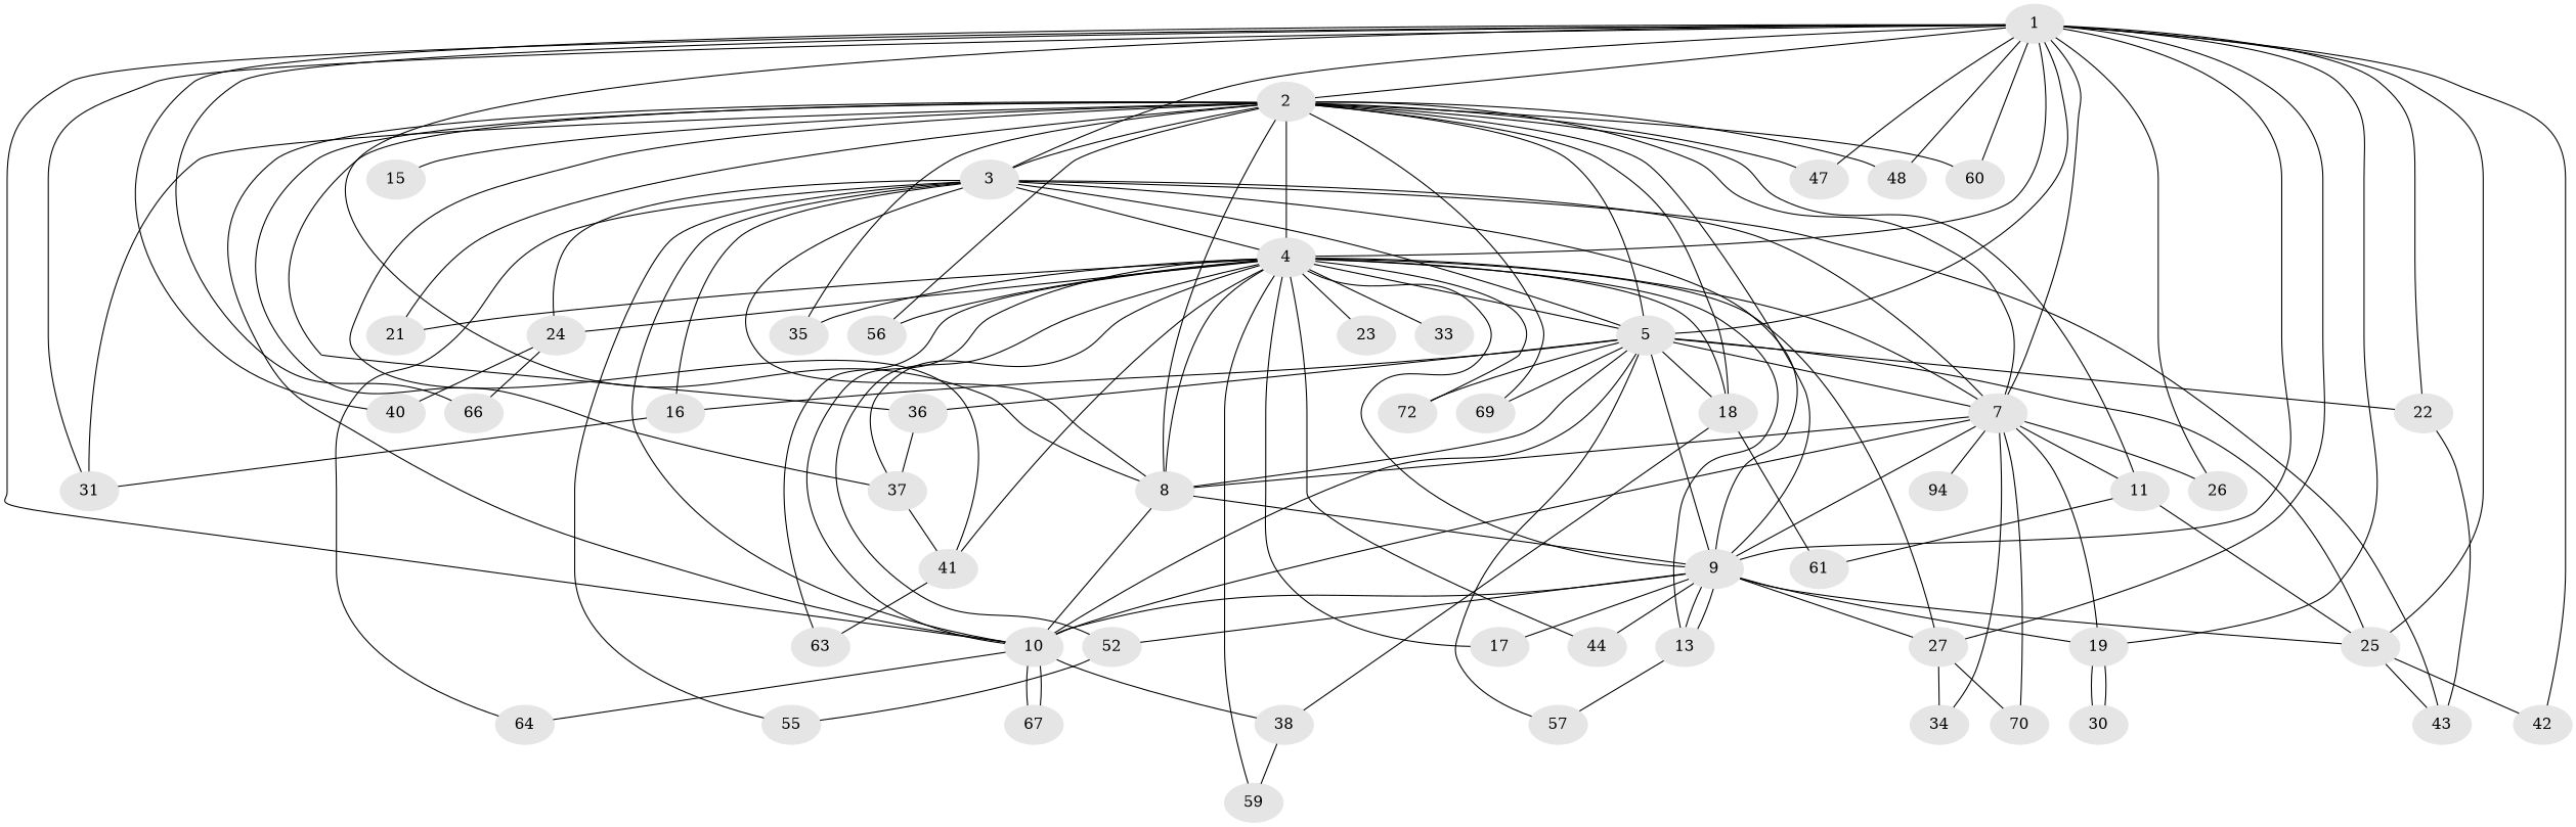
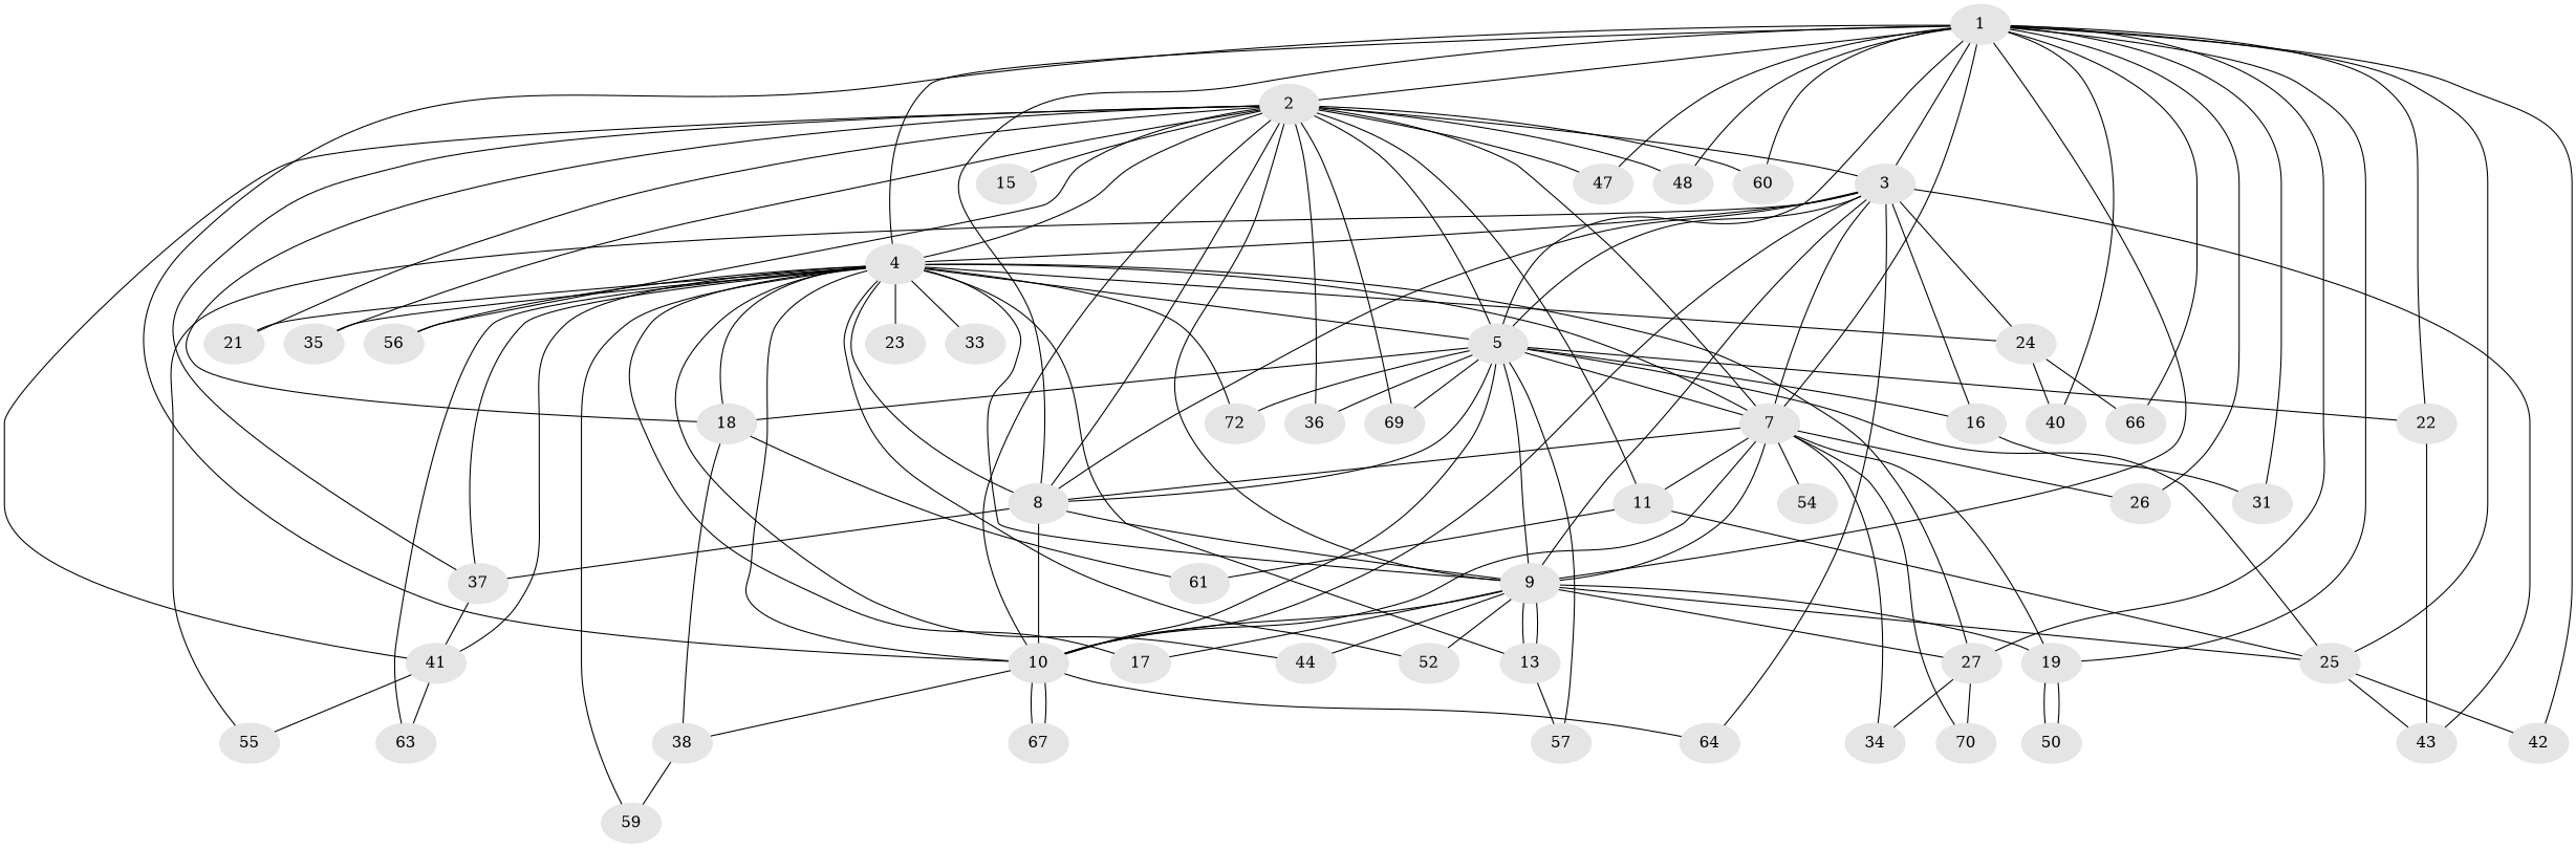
  graph {
    node [color=gray90 style=filled]
    1 [super="+53"]
    2 [super="+12"]
    3 [super="+68"]
    4 [super="+6"]
    5 [super="+30"]
    7 [super="+20"]
    8
    9 [super="+65"]
    10 [super="+14"]
    19 [super="+39"]
    22 [super="+51"]
    25 [super="+28"]
    26
    27 [super="+29"]
    31 [super="+45"]
    40
    42
    47
    48
    60
    66
    15
    11 [super="+49"]
    18 [super="+32"]
    21
    35
    36
    37 [super="+71"]
    41 [super="+58"]
    56
    69
    16
    24 [super="+46"]
    43
    55
    64
    13 [super="+62"]
    17
    23
    33
    44
    52
    59
    63
    72
    57
    34
-   54 [label=94]
+   54
    70
    38
    67
-   50 [label=30]
+   50
    61
    1 -- 2
    1 -- 3
    1 -- 4 [weight=2]
    1 -- 5
    1 -- 7 [weight=2]
    1 -- 8
    1 -- 9
    1 -- 10
    1 -- 19
    1 -- 22
    1 -- 25
    1 -- 26
    1 -- 27
    1 -- 31
    1 -- 40
    1 -- 42
    1 -- 47
    1 -- 48
    1 -- 60
    1 -- 66
    2 -- 3
    2 -- 4 [weight=2]
    2 -- 5
    2 -- 7 [weight=2]
    2 -- 8
    2 -- 9
    2 -- 10
-   2 -- 31
    2 -- 47
    2 -- 48
    2 -- 60
    2 -- 15
    2 -- 11
    2 -- 18
    2 -- 21
    2 -- 35
    2 -- 36
    2 -- 37
    2 -- 41
    2 -- 56
    2 -- 69
    3 -- 4 [weight=2]
    3 -- 5 [weight=2]
    3 -- 7
    3 -- 8
    3 -- 9
    3 -- 10
    3 -- 16
    3 -- 24
    3 -- 43
    3 -- 55
    3 -- 64
    4 -- 5 [weight=2]
    4 -- 7 [weight=2]
    4 -- 8 [weight=2]
    4 -- 9 [weight=2]
    4 -- 10 [weight=2]
    4 -- 27
    4 -- 18
    4 -- 21
    4 -- 35
    4 -- 37
    4 -- 41
    4 -- 56
    4 -- 24 [weight=2]
    4 -- 13
    4 -- 17
    4 -- 23 [weight=2]
    4 -- 33 [weight=2]
    4 -- 44
    4 -- 52
    4 -- 59
    4 -- 63
    4 -- 72
    5 -- 7
    5 -- 8
    5 -- 9 [weight=2]
    5 -- 10 [weight=2]
    5 -- 22
    5 -- 25
    5 -- 18
    5 -- 36
    5 -- 69
    5 -- 16
    5 -- 72
    5 -- 57
    7 -- 8
    7 -- 9
    7 -- 10
    7 -- 19 [weight=2]
    7 -- 26
    7 -- 11
    7 -- 34
    7 -- 54 [weight=2]
    7 -- 70
    8 -- 9
    8 -- 10 [weight=2]
-   36 -- 37
+   8 -- 37
    9 -- 10
    9 -- 19
    9 -- 25
    9 -- 27
    9 -- 13
    9 -- 13
    9 -- 17
    9 -- 44
    9 -- 52
    10 -- 64
    10 -- 38
    10 -- 67
    10 -- 67
    19 -- 50
    19 -- 50
    22 -- 43
    25 -- 42
    25 -- 43
    27 -- 34
    27 -- 70
    11 -- 25
    11 -- 61
    18 -- 38
    18 -- 61
    37 -- 41
-   52 -- 55
+   41 -- 55
    41 -- 63
    16 -- 31
    24 -- 40
    24 -- 66
    13 -- 57
    38 -- 59
  }
